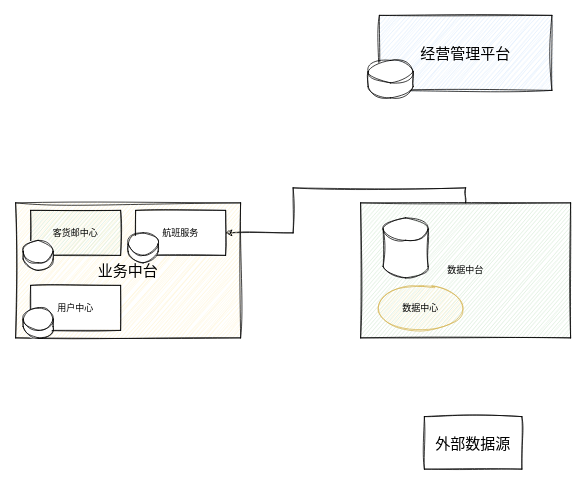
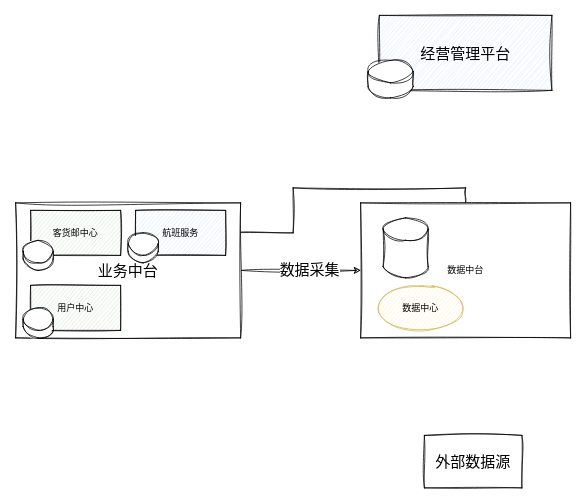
  <mxCell id="0" />
  <mxCell id="1" parent="0" />
  <mxCell id="2" style="edgeStyle=orthogonalEdgeStyle;rounded=0;sketch=1;hachureGap=4;jiggle=2;orthogonalLoop=1;jettySize=auto;html=1;exitX=0.5;exitY=0;exitDx=0;exitDy=0;fontFamily=Architects Daughter;fontSource=https%3A%2F%2Ffonts.googleapis.com%2Fcss%3Ffamily%3DArchitects%2BDaughter;fontSize=16;" edge="1" parent="1" source="3" target="14"><mxGeometry relative="1" as="geometry" /></mxCell>
- <mxCell id="3" value="数据中台" style="rounded=0;whiteSpace=wrap;html=1;sketch=1;fillColor=#d5e8d4;" vertex="1" parent="1"><mxGeometry x="480" y="270" width="280" height="180" as="geometry" /></mxCell>
- <mxCell id="6" value="业务中台" style="rounded=0;whiteSpace=wrap;html=1;sketch=1;hachureGap=4;jiggle=2;fontFamily=Architects Daughter;fontSource=https%3A%2F%2Ffonts.googleapis.com%2Fcss%3Ffamily%3DArchitects%2BDaughter;fontSize=20;fillColor=#fff2cc;" vertex="1" parent="1"><mxGeometry x="20" y="270" width="300" height="180" as="geometry" /></mxCell>
- <mxCell id="7" value="外部数据源" style="rounded=0;whiteSpace=wrap;html=1;sketch=1;hachureGap=4;jiggle=2;fontFamily=Architects Daughter;fontSource=https%3A%2F%2Ffonts.googleapis.com%2Fcss%3Ffamily%3DArchitects%2BDaughter;fontSize=20;" vertex="1" parent="1"><mxGeometry x="565" y="555" width="130" height="70" as="geometry" /></mxCell>
+ <mxCell id="3" value="数据中台" style="rounded=0;whiteSpace=wrap;html=1;sketch=1;" vertex="1" parent="1"><mxGeometry x="480" y="270" width="280" height="180" as="geometry" /></mxCell>
+ <mxCell id="4" style="edgeStyle=orthogonalEdgeStyle;rounded=0;sketch=1;hachureGap=4;jiggle=2;orthogonalLoop=1;jettySize=auto;html=1;exitX=1;exitY=0.5;exitDx=0;exitDy=0;fontFamily=Architects Daughter;fontSource=https%3A%2F%2Ffonts.googleapis.com%2Fcss%3Ffamily%3DArchitects%2BDaughter;fontSize=16;" edge="1" parent="1" source="6" target="3"><mxGeometry relative="1" as="geometry" /></mxCell>
+ <mxCell id="5" value="数据采集" style="edgeLabel;html=1;align=center;verticalAlign=middle;resizable=0;points=[];fontSize=20;fontFamily=Architects Daughter;" vertex="1" connectable="0" parent="4"><mxGeometry x="0.132" y="2" relative="1" as="geometry"><mxPoint as="offset" /></mxGeometry></mxCell>
+ <mxCell id="6" value="业务中台" style="rounded=0;whiteSpace=wrap;html=1;sketch=1;hachureGap=4;jiggle=2;fontFamily=Architects Daughter;fontSource=https%3A%2F%2Ffonts.googleapis.com%2Fcss%3Ffamily%3DArchitects%2BDaughter;fontSize=20;" vertex="1" parent="1"><mxGeometry x="20" y="270" width="300" height="180" as="geometry" /></mxCell>
+ <mxCell id="7" value="外部数据源" style="rounded=0;whiteSpace=wrap;html=1;sketch=1;hachureGap=4;jiggle=2;fontFamily=Architects Daughter;fontSource=https%3A%2F%2Ffonts.googleapis.com%2Fcss%3Ffamily%3DArchitects%2BDaughter;fontSize=20;" vertex="1" parent="1"><mxGeometry x="565" y="580" width="130" height="70" as="geometry" /></mxCell>
  <mxCell id="8" value="数据中心" style="ellipse;whiteSpace=wrap;html=1;sketch=1;fillColor=#fff2cc;strokeColor=#d6b656;" vertex="1" parent="1"><mxGeometry x="500" y="380" width="120" height="60" as="geometry" /></mxCell>
  <mxCell id="9" value="" style="shape=cylinder3;whiteSpace=wrap;html=1;boundedLbl=1;backgroundOutline=1;size=15;sketch=1;hachureGap=4;jiggle=2;fontFamily=Architects Daughter;fontSource=https%3A%2F%2Ffonts.googleapis.com%2Fcss%3Ffamily%3DArchitects%2BDaughter;fontSize=20;" vertex="1" parent="1"><mxGeometry x="510" y="290" width="60" height="80" as="geometry" /></mxCell>
  <mxCell id="10" value="" style="group" vertex="1" connectable="0" parent="1"><mxGeometry x="490" y="20" width="245" height="110" as="geometry" /></mxCell>
  <mxCell id="11" value="经营管理平台" style="rounded=0;whiteSpace=wrap;html=1;sketch=1;hachureGap=4;jiggle=2;fontFamily=Architects Daughter;fontSource=https%3A%2F%2Ffonts.googleapis.com%2Fcss%3Ffamily%3DArchitects%2BDaughter;fontSize=20;fillColor=#dae8fc;" vertex="1" parent="10"><mxGeometry x="15" width="230" height="100" as="geometry" /></mxCell>
  <mxCell id="12" value="" style="shape=cylinder3;whiteSpace=wrap;html=1;boundedLbl=1;backgroundOutline=1;size=15;sketch=1;hachureGap=4;jiggle=2;fontFamily=Architects Daughter;fontSource=https%3A%2F%2Ffonts.googleapis.com%2Fcss%3Ffamily%3DArchitects%2BDaughter;fontSize=20;" vertex="1" parent="10"><mxGeometry y="60" width="60" height="50" as="geometry" /></mxCell>
  <mxCell id="13" value="" style="group" vertex="1" connectable="0" parent="1"><mxGeometry x="170" y="280" width="130" height="70" as="geometry" /></mxCell>
- <mxCell id="14" value="航班服务" style="rounded=0;whiteSpace=wrap;html=1;sketch=1;" vertex="1" parent="13"><mxGeometry x="10" width="120" height="60" as="geometry" /></mxCell>
+ <mxCell id="14" value="航班服务" style="rounded=0;whiteSpace=wrap;html=1;sketch=1;fillColor=#dae8fc;" vertex="1" parent="13"><mxGeometry x="10" width="120" height="60" as="geometry" /></mxCell>
  <mxCell id="15" value="" style="shape=cylinder3;whiteSpace=wrap;html=1;boundedLbl=1;backgroundOutline=1;size=15;sketch=1;hachureGap=4;jiggle=2;fontFamily=Architects Daughter;fontSource=https%3A%2F%2Ffonts.googleapis.com%2Fcss%3Ffamily%3DArchitects%2BDaughter;fontSize=20;" vertex="1" parent="13"><mxGeometry y="30" width="40" height="40" as="geometry" /></mxCell>
  <mxCell id="16" value="" style="group" vertex="1" connectable="0" parent="1"><mxGeometry x="30" y="280" width="130" height="80" as="geometry" /></mxCell>
  <mxCell id="17" value="客货邮中心" style="rounded=0;whiteSpace=wrap;html=1;sketch=1;fillColor=#d5e8d4;" vertex="1" parent="16"><mxGeometry x="10" width="120" height="60" as="geometry" /></mxCell>
  <mxCell id="18" value="" style="shape=cylinder3;whiteSpace=wrap;html=1;boundedLbl=1;backgroundOutline=1;size=15;sketch=1;hachureGap=4;jiggle=2;fontFamily=Architects Daughter;fontSource=https%3A%2F%2Ffonts.googleapis.com%2Fcss%3Ffamily%3DArchitects%2BDaughter;fontSize=20;" vertex="1" parent="16"><mxGeometry y="40" width="40" height="40" as="geometry" /></mxCell>
  <mxCell id="19" value="" style="group" vertex="1" connectable="0" parent="1"><mxGeometry x="30" y="380" width="130" height="70" as="geometry" /></mxCell>
- <mxCell id="20" value="用户中心" style="rounded=0;whiteSpace=wrap;html=1;sketch=1;" vertex="1" parent="19"><mxGeometry x="10" width="120" height="60" as="geometry" /></mxCell>
+ <mxCell id="20" value="用户中心" style="rounded=0;whiteSpace=wrap;html=1;sketch=1;fillColor=#d5e8d4;" vertex="1" parent="19"><mxGeometry x="10" width="120" height="60" as="geometry" /></mxCell>
  <mxCell id="21" value="" style="shape=cylinder3;whiteSpace=wrap;html=1;boundedLbl=1;backgroundOutline=1;size=15;sketch=1;hachureGap=4;jiggle=2;fontFamily=Architects Daughter;fontSource=https%3A%2F%2Ffonts.googleapis.com%2Fcss%3Ffamily%3DArchitects%2BDaughter;fontSize=20;" vertex="1" parent="19"><mxGeometry y="30" width="40" height="40" as="geometry" /></mxCell>
